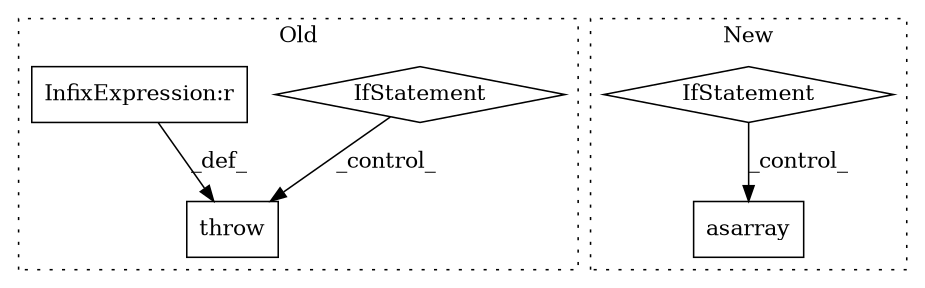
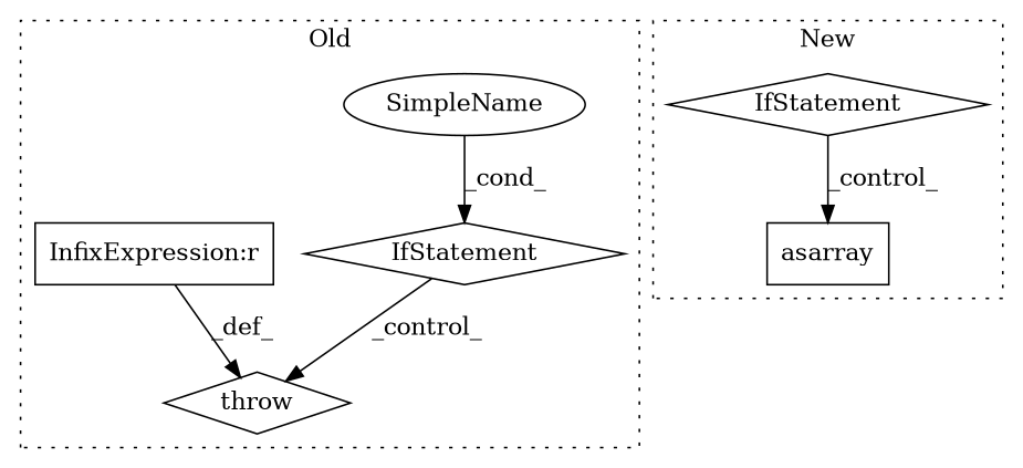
  digraph {
    node [a=25 l="4,2" shape=box]
-   n1 [a=53 l=6 label=throw s=743]
+   n1 [a=53 l=6 label=throw s=743 shape=diamond]
    n2 [label=IfStatement s="446,487" shape=diamond]
+   n3 [a=42 label=SimpleName shape=ellipse l=""]
    n4 [a=27 l=4 label="InfixExpression:r" s=477]
    n5 [a=32 l="8,1" label=asarray s="2190,2233"]
    n6 [label=IfStatement s="1102,1120" shape=diamond]
    subgraph cluster_1 {
      label=Old
      style=dotted
      n1
      n2
+     n3
      n4
    }
    subgraph cluster_2 {
      label=New
      style=dotted
      n5
      n6
    }
    n2 -> n1 [label=_control_]
+   n3 -> n2 [label=_cond_]
    n4 -> n1 [label=_def_]
    n6 -> n5 [label=_control_]
  }
